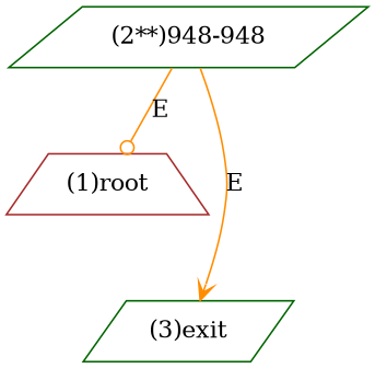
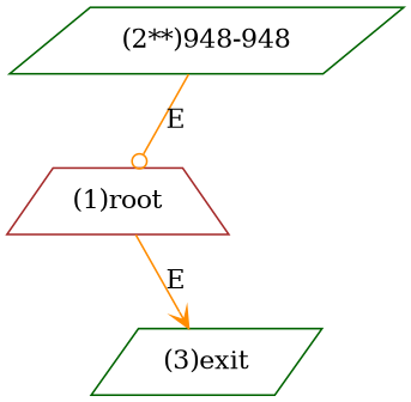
  digraph {
    node [color=darkgreen shape=parallelogram]
    edge [color=darkorange]
    n1 [color=brown label="(1)root" shape=trapezium]
    n2 [label="(2**)948-948"]
    n3 [label="(3)exit"]
    n2 -> n1 [arrowhead=odot label=E]
-   n2 -> n3 [arrowhead=vee label=E]
+   n1 -> n3 [arrowhead=vee label=E]
  }
